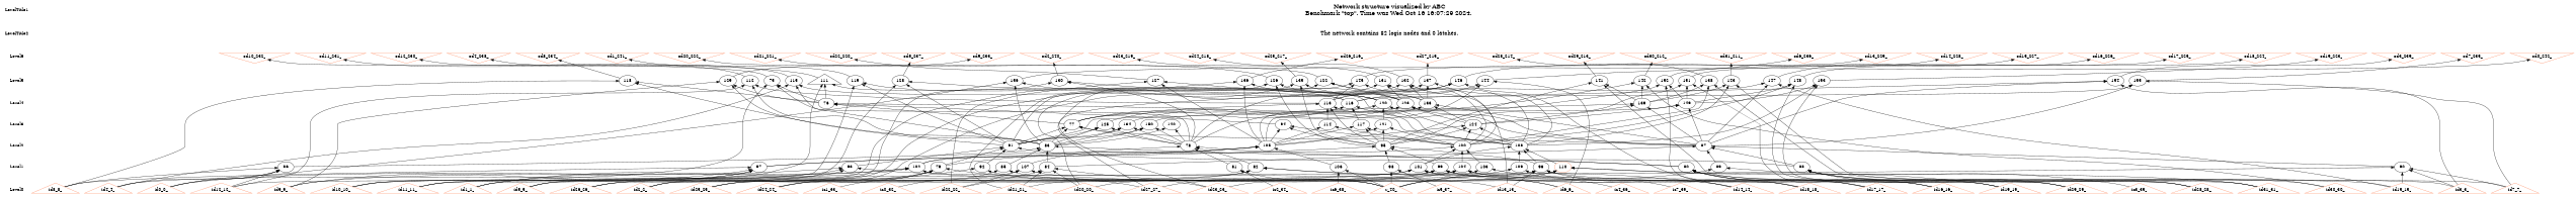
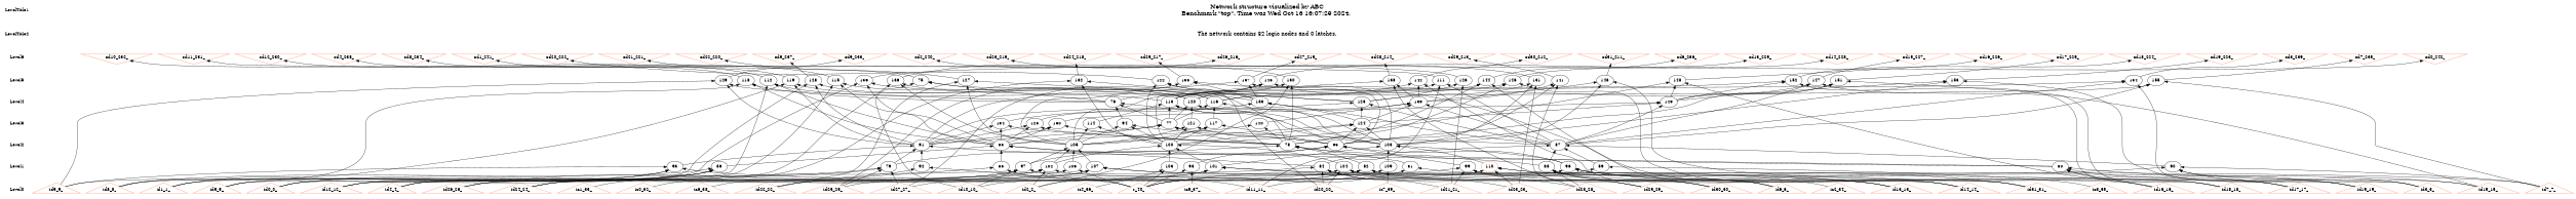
  digraph {
    node [shape=ellipse]
    edge [dir=back style=solid]
    LevelTitle1 [shape=plaintext]
    LevelTitle2 [shape=plaintext]
    Level6 [shape=plaintext]
    Level5 [shape=plaintext]
    Level4 [shape=plaintext]
    Level3 [shape=plaintext]
    Level2 [shape=plaintext]
    Level1 [shape=plaintext]
    Level0 [shape=plaintext]
    n10 [fontname="Times-Roman" fontsize=20 label="Network structure visualized by ABC\nBenchmark \"top\". Time was Wed Oct 16 16:07:29 2024. " shape=plaintext]
    n11 [fontname="Times-Roman" fontsize=18 label="The network contains 82 logic nodes and 0 latches.\n" shape=plaintext]
    n12 [color=coral fillcolor=coral label=od10_232_ shape=invtriangle]
    n13 [color=coral fillcolor=coral label=od11_231_ shape=invtriangle]
    n14 [color=coral fillcolor=coral label=od12_230_ shape=invtriangle]
    n15 [color=coral fillcolor=coral label=od4_238_ shape=invtriangle]
    n16 [color=coral fillcolor=coral label=od8_234_ shape=invtriangle]
    n17 [color=coral fillcolor=coral label=od1_241_ shape=invtriangle]
    n18 [color=coral fillcolor=coral label=od20_222_ shape=invtriangle]
    n19 [color=coral fillcolor=coral label=od21_221_ shape=invtriangle]
    n20 [color=coral fillcolor=coral label=od22_220_ shape=invtriangle]
    n21 [color=coral fillcolor=coral label=od5_237_ shape=invtriangle]
    n22 [color=coral fillcolor=coral label=od9_233_ shape=invtriangle]
    n23 [color=coral fillcolor=coral label=od2_240_ shape=invtriangle]
    n24 [color=coral fillcolor=coral label=od23_219_ shape=invtriangle]
    n25 [color=coral fillcolor=coral label=od24_218_ shape=invtriangle]
    n26 [color=coral fillcolor=coral label=od25_217_ shape=invtriangle]
    n27 [color=coral fillcolor=coral label=od26_216_ shape=invtriangle]
    n28 [color=coral fillcolor=coral label=od27_215_ shape=invtriangle]
    n29 [color=coral fillcolor=coral label=od28_214_ shape=invtriangle]
    n30 [color=coral fillcolor=coral label=od29_213_ shape=invtriangle]
    n31 [color=coral fillcolor=coral label=od30_212_ shape=invtriangle]
    n32 [color=coral fillcolor=coral label=od31_211_ shape=invtriangle]
    n33 [color=coral fillcolor=coral label=od6_236_ shape=invtriangle]
    n34 [color=coral fillcolor=coral label=od13_229_ shape=invtriangle]
    n35 [color=coral fillcolor=coral label=od14_228_ shape=invtriangle]
    n36 [color=coral fillcolor=coral label=od15_227_ shape=invtriangle]
    n37 [color=coral fillcolor=coral label=od16_226_ shape=invtriangle]
    n38 [color=coral fillcolor=coral label=od17_225_ shape=invtriangle]
    n39 [color=coral fillcolor=coral label=od18_224_ shape=invtriangle]
    n40 [color=coral fillcolor=coral label=od19_223_ shape=invtriangle]
    n41 [color=coral fillcolor=coral label=od3_239_ shape=invtriangle]
    n42 [color=coral fillcolor=coral label=od7_235_ shape=invtriangle]
    n43 [color=coral fillcolor=coral label=od0_242_ shape=invtriangle]
    n44 [label="75\n"]
-   n45 [label="111\n" shape=triangle]
+   n45 [label="111\n"]
    n46 [label="112\n"]
    n47 [label="115\n"]
    n48 [label="118\n"]
    n49 [label="119\n"]
    n50 [label="122\n"]
    n51 [label="126\n"]
    n52 [label="127\n"]
    n53 [label="128\n"]
    n54 [label="129\n"]
    n55 [label="130\n"]
    n56 [label="131\n"]
    n57 [label="132\n"]
    n58 [label="135\n"]
    n59 [label="136\n"]
    n60 [label="137\n"]
    n61 [label="138\n"]
    n62 [label="141\n"]
    n63 [label="142\n"]
    n64 [label="143\n"]
    n65 [label="144\n"]
    n66 [label="145\n"]
    n67 [label="146\n"]
    n68 [label="147\n"]
    n69 [label="148\n"]
    n70 [label="151\n"]
    n71 [label="152\n"]
    n72 [label="153\n"]
    n73 [label="154\n"]
    n74 [label="155\n"]
    n75 [label="156\n"]
    n76 [label="76\n"]
    n77 [label="113\n"]
    n78 [label="116\n"]
    n79 [label="120\n"]
    n80 [label="123\n"]
    n81 [label="133\n"]
    n82 [label="139\n"]
    n83 [label="149\n"]
    n84 [label="77\n"]
    n85 [label="94\n"]
    n86 [label="114\n"]
    n87 [label="117\n"]
    n88 [label="121\n"]
    n89 [label="124\n"]
    n90 [label="125\n"]
    n91 [label="134\n"]
    n92 [label="140\n"]
    n93 [label="150\n"]
    n94 [label="78\n"]
    n95 [label="83\n"]
    n96 [label="87\n"]
    n97 [label="91\n"]
    n98 [label="95\n"]
    n99 [label="100\n"]
    n100 [label="105\n"]
    n101 [label="108\n"]
    n102 [label="79\n"]
    n103 [label="80\n"]
    n104 [label="81\n"]
    n105 [label="82\n"]
    n106 [label="84\n"]
    n107 [label="85\n"]
    n108 [label="86\n"]
    n109 [label="88\n"]
    n110 [label="89\n"]
    n111 [label="90\n"]
    n112 [label="92\n"]
    n113 [label="93\n"]
    n114 [label="96\n"]
    n115 [label="97\n"]
    n116 [label="98\n"]
    n117 [label="99\n"]
    n118 [label="101\n"]
    n119 [label="102\n"]
    n120 [label="103\n"]
    n121 [label="104\n"]
    n122 [label="106\n"]
    n123 [label="107\n"]
    n124 [label="109\n"]
    n125 [color=coral label="110\n"]
    n126 [color=coral fillcolor=coral label=ic3_35_ shape=triangle]
    n127 [color=coral fillcolor=coral label=ic7_39_ shape=triangle]
    n128 [color=coral fillcolor=coral label=id4_4_ shape=triangle]
    n129 [color=coral fillcolor=coral label=id22_22_ shape=triangle]
    n130 [color=coral fillcolor=coral label=id26_26_ shape=triangle]
    n131 [color=coral fillcolor=coral label=id21_21_ shape=triangle]
    n132 [color=coral fillcolor=coral label=id27_27_ shape=triangle]
    n133 [color=coral fillcolor=coral label=id29_29_ shape=triangle]
    n134 [color=coral fillcolor=coral label=ic4_36_ shape=triangle]
    n135 [color=coral fillcolor=coral label=id5_5_ shape=triangle]
    n136 [color=coral fillcolor=coral label=id20_20_ shape=triangle]
    n137 [color=coral fillcolor=coral label=id28_28_ shape=triangle]
    n138 [color=coral fillcolor=coral label=ic6_38_ shape=triangle]
    n139 [color=coral fillcolor=coral label=id6_6_ shape=triangle]
    n140 [color=coral fillcolor=coral label=id17_17_ shape=triangle]
    n141 [color=coral fillcolor=coral label=id31_31_ shape=triangle]
    n142 [color=coral fillcolor=coral label=id18_18_ shape=triangle]
    n143 [color=coral fillcolor=coral label=id23_23_ shape=triangle]
    n144 [color=coral fillcolor=coral label=id25_25_ shape=triangle]
    n145 [color=coral fillcolor=coral label=id30_30_ shape=triangle]
    n146 [color=coral fillcolor=coral label=ic0_32_ shape=triangle]
    n147 [color=coral fillcolor=coral label=id7_7_ shape=triangle]
    n148 [color=coral fillcolor=coral label=id19_19_ shape=triangle]
    n149 [color=coral fillcolor=coral label=id24_24_ shape=triangle]
    n150 [color=coral fillcolor=coral label=ic1_33_ shape=triangle]
    n151 [color=coral fillcolor=coral label=ic5_37_ shape=triangle]
    n152 [color=coral fillcolor=coral label=r_40_ shape=triangle]
    n153 [color=coral fillcolor=coral label=id0_0_ shape=triangle]
    n154 [color=coral fillcolor=coral label=id8_8_ shape=triangle]
    n155 [color=coral fillcolor=coral label=id14_14_ shape=triangle]
    n156 [color=coral fillcolor=coral label=id16_16_ shape=triangle]
    n157 [color=coral fillcolor=coral label=id1_1_ shape=triangle]
    n158 [color=coral fillcolor=coral label=id9_9_ shape=triangle]
    n159 [color=coral fillcolor=coral label=id15_15_ shape=triangle]
    n160 [color=coral fillcolor=coral label=ic2_34_ shape=triangle]
    n161 [color=coral fillcolor=coral label=id2_2_ shape=triangle]
    n162 [color=coral fillcolor=coral label=id13_13_ shape=triangle]
    n163 [color=coral fillcolor=coral label=id10_10_ shape=triangle]
    n164 [color=coral fillcolor=coral label=id12_12_ shape=triangle]
    n165 [color=coral fillcolor=coral label=id3_3_ shape=triangle]
    n166 [color=coral fillcolor=coral label=id11_11_ shape=triangle]
    subgraph sub_1 {
      LevelTitle1
      LevelTitle2
      Level6
      Level5
      Level4
      Level3
      Level2
      Level1
      Level0
    }
    subgraph sub_2 {
      rank=same
      LevelTitle1
      n10
    }
    subgraph sub_3 {
      rank=same
      LevelTitle2
      n11
    }
    subgraph sub_4 {
      rank=same
      Level6
      n12
      n13
      n14
      n15
      n16
      n17
      n18
      n19
      n20
      n21
      n22
      n23
      n24
      n25
      n26
      n27
      n28
      n29
      n30
      n31
      n32
      n33
      n34
      n35
      n36
      n37
      n38
      n39
      n40
      n41
      n42
      n43
    }
    subgraph sub_5 {
      rank=same
      Level5
      n44
      n45
      n46
      n47
      n48
      n49
      n50
      n51
      n52
      n53
      n54
      n55
      n56
      n57
      n58
      n59
      n60
      n61
      n62
      n63
      n64
      n65
      n66
      n67
      n68
      n69
      n70
      n71
      n72
      n73
      n74
      n75
    }
    subgraph sub_6 {
      rank=same
      Level4
      n76
      n77
      n78
      n79
      n80
      n81
      n82
      n83
    }
    subgraph sub_7 {
      rank=same
      Level3
      n84
      n85
      n86
      n87
      n88
      n89
      n90
      n91
      n92
      n93
    }
    subgraph sub_8 {
      rank=same
      Level2
      n94
      n95
      n96
      n97
      n98
      n99
      n100
      n101
    }
    subgraph sub_9 {
      rank=same
      Level1
      n102
      n103
      n104
      n105
      n106
      n107
      n108
      n109
      n110
      n111
      n112
      n113
      n114
      n115
      n116
      n117
      n118
      n119
      n120
      n121
      n122
      n123
      n124
      n125
    }
    subgraph sub_10 {
      rank=same
      Level0
      n126
      n127
      n128
      n129
      n130
      n131
      n132
      n133
      n134
      n135
      n136
      n137
      n138
      n139
      n140
      n141
      n142
      n143
      n144
      n145
      n146
      n147
      n148
      n149
      n150
      n151
      n152
      n153
      n154
      n155
      n156
      n157
      n158
      n159
      n160
      n161
      n162
      n163
      n164
      n165
      n166
    }
    LevelTitle1 -> LevelTitle2 [style=invis]
    LevelTitle2 -> Level6 [style=invis]
    Level6 -> Level5 [style=invis]
    Level5 -> Level4 [style=invis]
    Level4 -> Level3 [style=invis]
    Level3 -> Level2 [style=invis]
    Level2 -> Level1 [style=invis]
    Level1 -> Level0 [style=invis]
    n10 -> n11 [style=invis]
    n11 -> n12 [style=invis]
    n11 -> n13 [style=invis]
    n11 -> n14 [style=invis]
    n11 -> n15 [style=invis]
    n11 -> n16 [style=invis]
    n11 -> n17 [style=invis]
    n11 -> n18 [style=invis]
    n11 -> n19 [style=invis]
    n11 -> n20 [style=invis]
    n11 -> n21 [style=invis]
    n11 -> n22 [style=invis]
    n11 -> n23 [style=invis]
    n11 -> n24 [style=invis]
    n11 -> n25 [style=invis]
    n11 -> n26 [style=invis]
    n11 -> n27 [style=invis]
    n11 -> n28 [style=invis]
    n11 -> n29 [style=invis]
    n11 -> n30 [style=invis]
    n11 -> n31 [style=invis]
    n11 -> n32 [style=invis]
    n11 -> n33 [style=invis]
    n11 -> n34 [style=invis]
    n11 -> n35 [style=invis]
    n11 -> n36 [style=invis]
    n11 -> n37 [style=invis]
    n11 -> n38 [style=invis]
    n11 -> n39 [style=invis]
    n11 -> n40 [style=invis]
    n11 -> n41 [style=invis]
    n11 -> n42 [style=invis]
    n11 -> n43 [style=invis]
    n12 -> n13 [style=invis]
    n12 -> n44
    n13 -> n14 [style=invis]
    n13 -> n45
    n14 -> n15 [style=invis]
    n14 -> n46
    n15 -> n16 [style=invis]
    n15 -> n47
    n16 -> n17 [style=invis]
    n16 -> n48
    n17 -> n18 [style=invis]
    n17 -> n49
    n18 -> n19 [style=invis]
    n18 -> n50
    n19 -> n20 [style=invis]
    n19 -> n51
    n20 -> n21 [style=invis]
    n20 -> n52
    n21 -> n22 [style=invis]
    n21 -> n53
    n22 -> n23 [style=invis]
    n22 -> n54
    n23 -> n24 [style=invis]
    n23 -> n55
    n24 -> n25 [style=invis]
    n24 -> n56
    n25 -> n26 [style=invis]
    n25 -> n57
    n26 -> n27 [style=invis]
    n26 -> n58
    n27 -> n28 [style=invis]
    n27 -> n59
    n28 -> n29 [style=invis]
    n28 -> n60
    n29 -> n30 [style=invis]
    n29 -> n61
    n30 -> n31 [style=invis]
    n30 -> n62
    n31 -> n32 [style=invis]
    n31 -> n63
    n32 -> n33 [style=invis]
    n32 -> n64
    n33 -> n34 [style=invis]
    n33 -> n65
    n34 -> n35 [style=invis]
    n34 -> n66
    n35 -> n36 [style=invis]
    n35 -> n67
    n36 -> n37 [style=invis]
    n36 -> n68
    n37 -> n38 [style=invis]
    n37 -> n69
    n38 -> n39 [style=invis]
    n38 -> n70
    n39 -> n40 [style=invis]
    n39 -> n71
    n40 -> n41 [style=invis]
    n40 -> n72
    n41 -> n42 [style=invis]
    n41 -> n73
    n42 -> n43 [style=invis]
    n42 -> n74
    n43 -> n75
    n44 -> n76
    n44 -> n94
    n44 -> n163
    n45 -> n76
    n45 -> n96
    n45 -> n166
    n46 -> n77
    n46 -> n95
    n46 -> n164
    n47 -> n78
    n47 -> n95
    n47 -> n128
    n48 -> n76
    n48 -> n95
    n48 -> n154
    n49 -> n79
    n49 -> n97
    n49 -> n157
    n50 -> n80
    n50 -> n99
    n50 -> n136
    n51 -> n80
-   n51 -> n98
    n51 -> n131
    n52 -> n80
    n52 -> n100
    n52 -> n129
    n53 -> n78
    n53 -> n97
    n53 -> n135
    n54 -> n76
    n54 -> n97
    n54 -> n158
    n55 -> n79
    n55 -> n94
    n55 -> n161
    n56 -> n80
    n56 -> n101
    n56 -> n143
    n57 -> n81
    n57 -> n99
    n57 -> n149
    n58 -> n81
    n58 -> n98
    n58 -> n144
    n59 -> n81
    n59 -> n100
    n59 -> n130
    n60 -> n81
    n60 -> n101
    n60 -> n132
    n61 -> n82
    n61 -> n99
    n61 -> n137
    n62 -> n82
    n62 -> n98
    n62 -> n133
    n63 -> n82
    n63 -> n100
    n63 -> n145
    n64 -> n82
    n64 -> n101
    n64 -> n141
    n65 -> n78
    n65 -> n94
    n65 -> n139
    n66 -> n77
    n66 -> n97
    n66 -> n162
    n67 -> n77
    n67 -> n94
    n67 -> n155
    n68 -> n77
    n68 -> n96
    n68 -> n159
    n69 -> n83
    n69 -> n99
    n69 -> n156
    n70 -> n83
    n70 -> n98
    n70 -> n140
    n71 -> n83
    n71 -> n100
    n71 -> n142
    n72 -> n83
    n72 -> n101
    n72 -> n148
    n73 -> n79
    n73 -> n96
    n73 -> n165
    n74 -> n78
    n74 -> n96
    n74 -> n147
    n75 -> n79
    n75 -> n95
    n75 -> n153
    n76 -> n84
    n76 -> n85
    n76 -> n101
    n77 -> n84
    n77 -> n86
    n77 -> n98
    n77 -> n101
    n78 -> n84
    n78 -> n87
    n78 -> n101
    n79 -> n84
    n79 -> n88
    n79 -> n101
    n80 -> n89
    n80 -> n90
    n80 -> n96
    n81 -> n89
    n81 -> n91
    n81 -> n96
    n82 -> n89
+   n82 -> n92
    n82 -> n96
    n82 -> n97
    n83 -> n89
    n83 -> n93
    n83 -> n96
    n84 -> n94
    n84 -> n95
    n84 -> n96
    n84 -> n97
    n85 -> n98
    n85 -> n99
    n85 -> n100
    n86 -> n99
    n86 -> n100
    n87 -> n98
    n87 -> n99
    n87 -> n100
    n88 -> n98
    n88 -> n99
    n88 -> n100
    n89 -> n98
    n89 -> n99
    n89 -> n100
    n89 -> n101
    n90 -> n94
    n90 -> n95
    n90 -> n97
    n91 -> n94
    n91 -> n95
    n91 -> n97
    n92 -> n94
    n92 -> n95
    n93 -> n94
    n93 -> n95
    n93 -> n97
    n94 -> n102
    n94 -> n103
    n94 -> n104
    n94 -> n105
    n95 -> n103
    n95 -> n106
    n95 -> n107
    n95 -> n108
    n96 -> n106
    n96 -> n109
    n96 -> n110
    n96 -> n111
    n97 -> n102
    n97 -> n109
    n97 -> n112
    n97 -> n113
    n98 -> n114
    n98 -> n115
    n98 -> n116
    n98 -> n117
    n99 -> n118
    n99 -> n119
    n99 -> n120
    n99 -> n121
    n100 -> n115
    n100 -> n119
    n100 -> n122
    n100 -> n123
    n101 -> n114
    n101 -> n118
    n101 -> n124
    n101 -> n125
    n102 -> n130
    n102 -> n132
    n102 -> n144
    n102 -> n149
    n103 -> n140
    n103 -> n142
    n103 -> n148
    n103 -> n156
    n104 -> n152
    n104 -> n160
    n105 -> n139
    n105 -> n155
    n105 -> n161
    n105 -> n163
    n106 -> n129
    n106 -> n131
    n106 -> n136
    n106 -> n143
    n107 -> n146
    n107 -> n152
    n108 -> n128
    n108 -> n153
    n108 -> n154
    n108 -> n164
    n109 -> n133
    n109 -> n137
    n109 -> n141
    n109 -> n145
    n110 -> n126
    n110 -> n152
    n111 -> n147
    n111 -> n159
    n111 -> n165
    n111 -> n166
    n112 -> n150
    n112 -> n152
    n113 -> n135
    n113 -> n157
    n113 -> n158
    n113 -> n162
    n114 -> n155
    n114 -> n159
    n114 -> n162
    n114 -> n164
    n115 -> n154
    n115 -> n158
    n115 -> n163
    n115 -> n166
    n116 -> n151
    n116 -> n152
    n117 -> n131
    n117 -> n133
    n117 -> n140
    n117 -> n144
    n118 -> n128
    n118 -> n135
    n118 -> n139
    n118 -> n147
    n119 -> n153
    n119 -> n157
    n119 -> n161
    n119 -> n165
    n120 -> n134
    n120 -> n152
    n121 -> n136
    n121 -> n137
    n121 -> n149
    n121 -> n156
    n122 -> n138
    n122 -> n152
    n123 -> n129
    n123 -> n130
    n123 -> n142
+   n123 -> n145
    n124 -> n127
    n124 -> n152
    n125 -> n132
    n125 -> n141
    n125 -> n143
    n125 -> n148
  }
